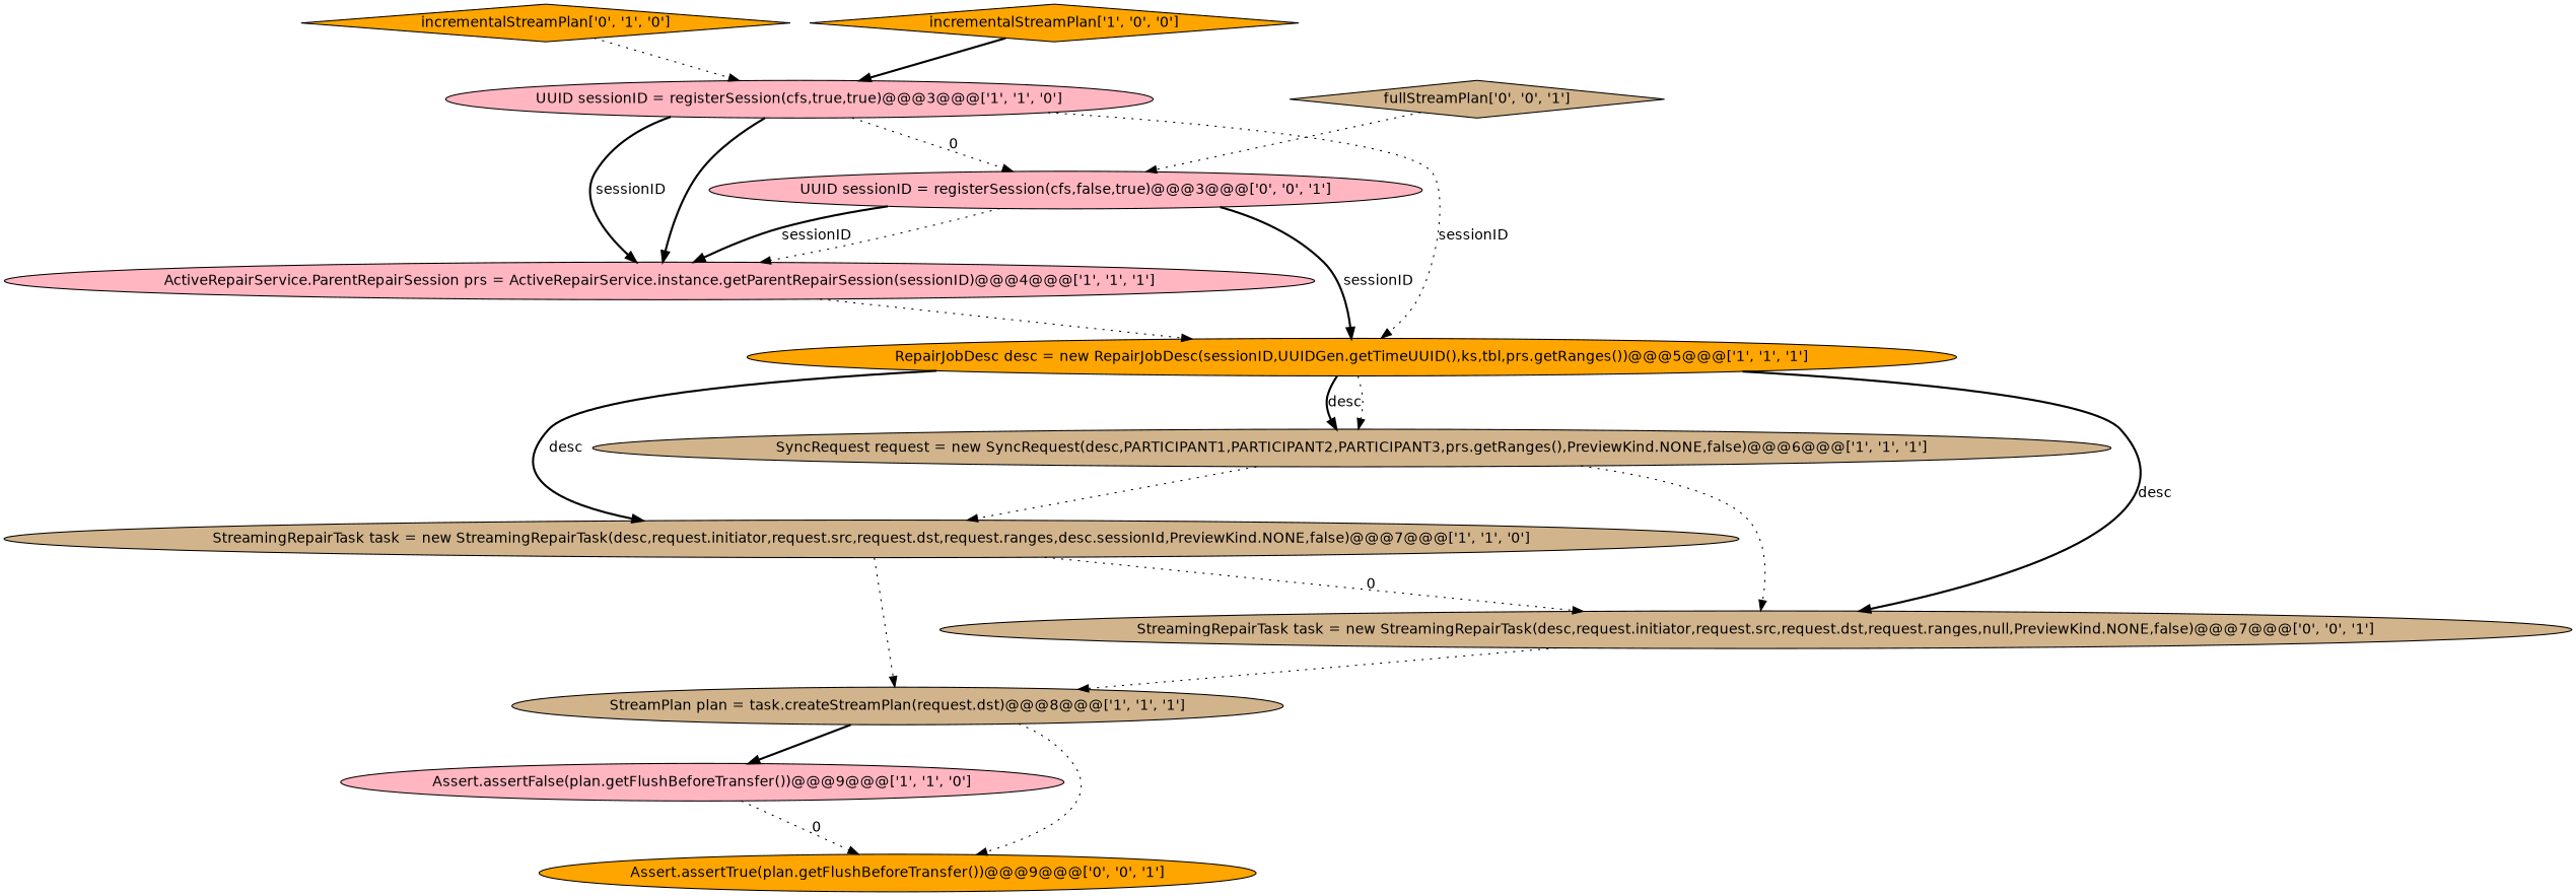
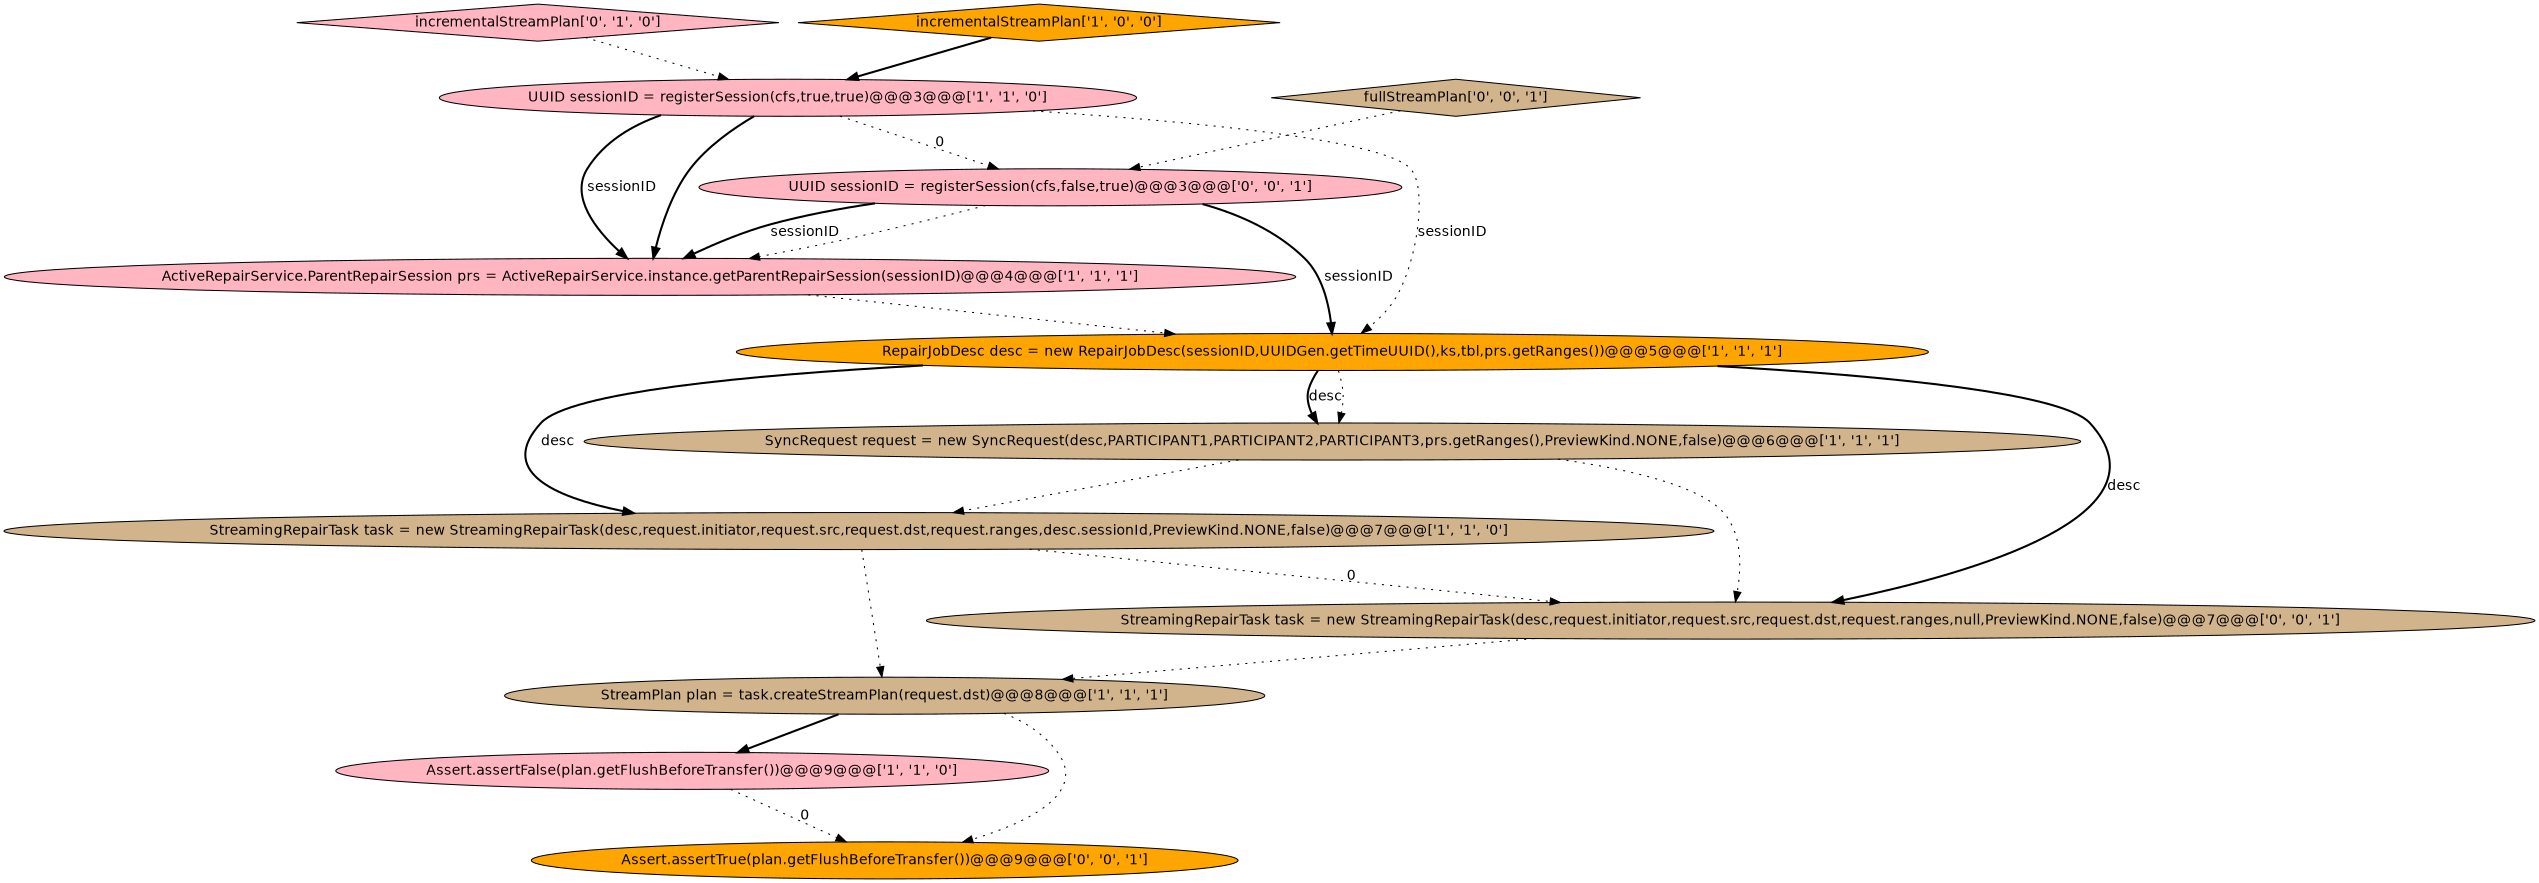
  digraph {
    fontname="DejaVu Sans"
    node [fillcolor=lightpink shape=ellipse style=filled fontname="DejaVu Sans"]
    edge [style=dotted fontname="DejaVu Sans"]
    n1 [label="Assert.assertFalse(plan.getFlushBeforeTransfer())@@@9@@@['1', '1', '0']"]
    n2 [fillcolor=orange label="Assert.assertTrue(plan.getFlushBeforeTransfer())@@@9@@@['0', '0', '1']"]
    n3 [label="UUID sessionID = registerSession(cfs,true,true)@@@3@@@['1', '1', '0']"]
    n4 [fillcolor=orange label="RepairJobDesc desc = new RepairJobDesc(sessionID,UUIDGen.getTimeUUID(),ks,tbl,prs.getRanges())@@@5@@@['1', '1', '1']"]
    n5 [label="UUID sessionID = registerSession(cfs,false,true)@@@3@@@['0', '0', '1']"]
    n6 [label="ActiveRepairService.ParentRepairSession prs = ActiveRepairService.instance.getParentRepairSession(sessionID)@@@4@@@['1', '1', '1']"]
    n7 [fillcolor=tan label="StreamingRepairTask task = new StreamingRepairTask(desc,request.initiator,request.src,request.dst,request.ranges,desc.sessionId,PreviewKind.NONE,false)@@@7@@@['1', '1', '0']"]
    n8 [fillcolor=tan label="StreamPlan plan = task.createStreamPlan(request.dst)@@@8@@@['1', '1', '1']"]
    n9 [fillcolor=tan label="StreamingRepairTask task = new StreamingRepairTask(desc,request.initiator,request.src,request.dst,request.ranges,null,PreviewKind.NONE,false)@@@7@@@['0', '0', '1']"]
    n10 [fillcolor=tan label="SyncRequest request = new SyncRequest(desc,PARTICIPANT1,PARTICIPANT2,PARTICIPANT3,prs.getRanges(),PreviewKind.NONE,false)@@@6@@@['1', '1', '1']"]
-   n11 [fillcolor=orange label="incrementalStreamPlan['0', '1', '0']" shape=diamond]
+   n11 [label="incrementalStreamPlan['0', '1', '0']" shape=diamond]
    n12 [fillcolor=orange label="incrementalStreamPlan['1', '0', '0']" shape=diamond]
    n13 [fillcolor=tan label="fullStreamPlan['0', '0', '1']" shape=diamond]
    n1 -> n2 [label=0]
    n3 -> n4 [label=sessionID]
    n3 -> n5 [label=0]
    n3 -> n6 [label=sessionID style=bold]
    n3 -> n6 [style=bold]
    n4 -> n7 [label=desc style=bold]
    n4 -> n9 [label=desc style=bold]
    n4 -> n10 [label=desc style=bold]
    n4 -> n10
    n5 -> n4 [label=sessionID style=bold]
    n5 -> n6
    n5 -> n6 [label=sessionID style=bold]
    n6 -> n4
    n7 -> n8
    n7 -> n9 [label=0]
    n8 -> n1 [style=bold]
    n8 -> n2
    n9 -> n8
    n10 -> n7
    n10 -> n9
    n11 -> n3
    n12 -> n3 [style=bold]
    n13 -> n5
  }
